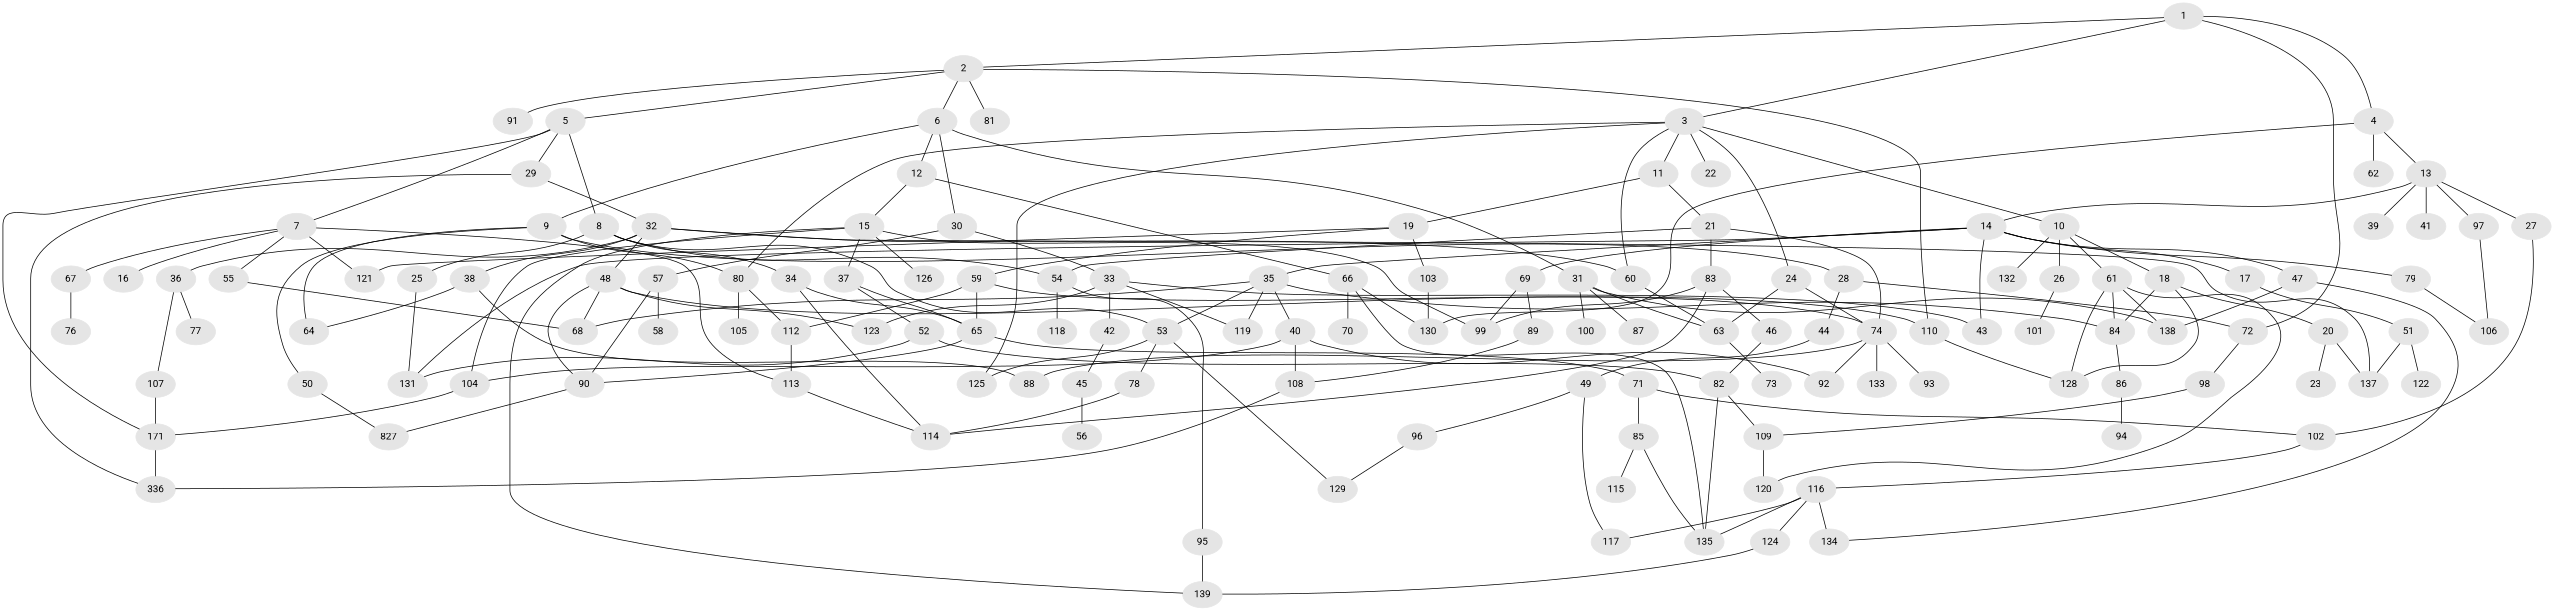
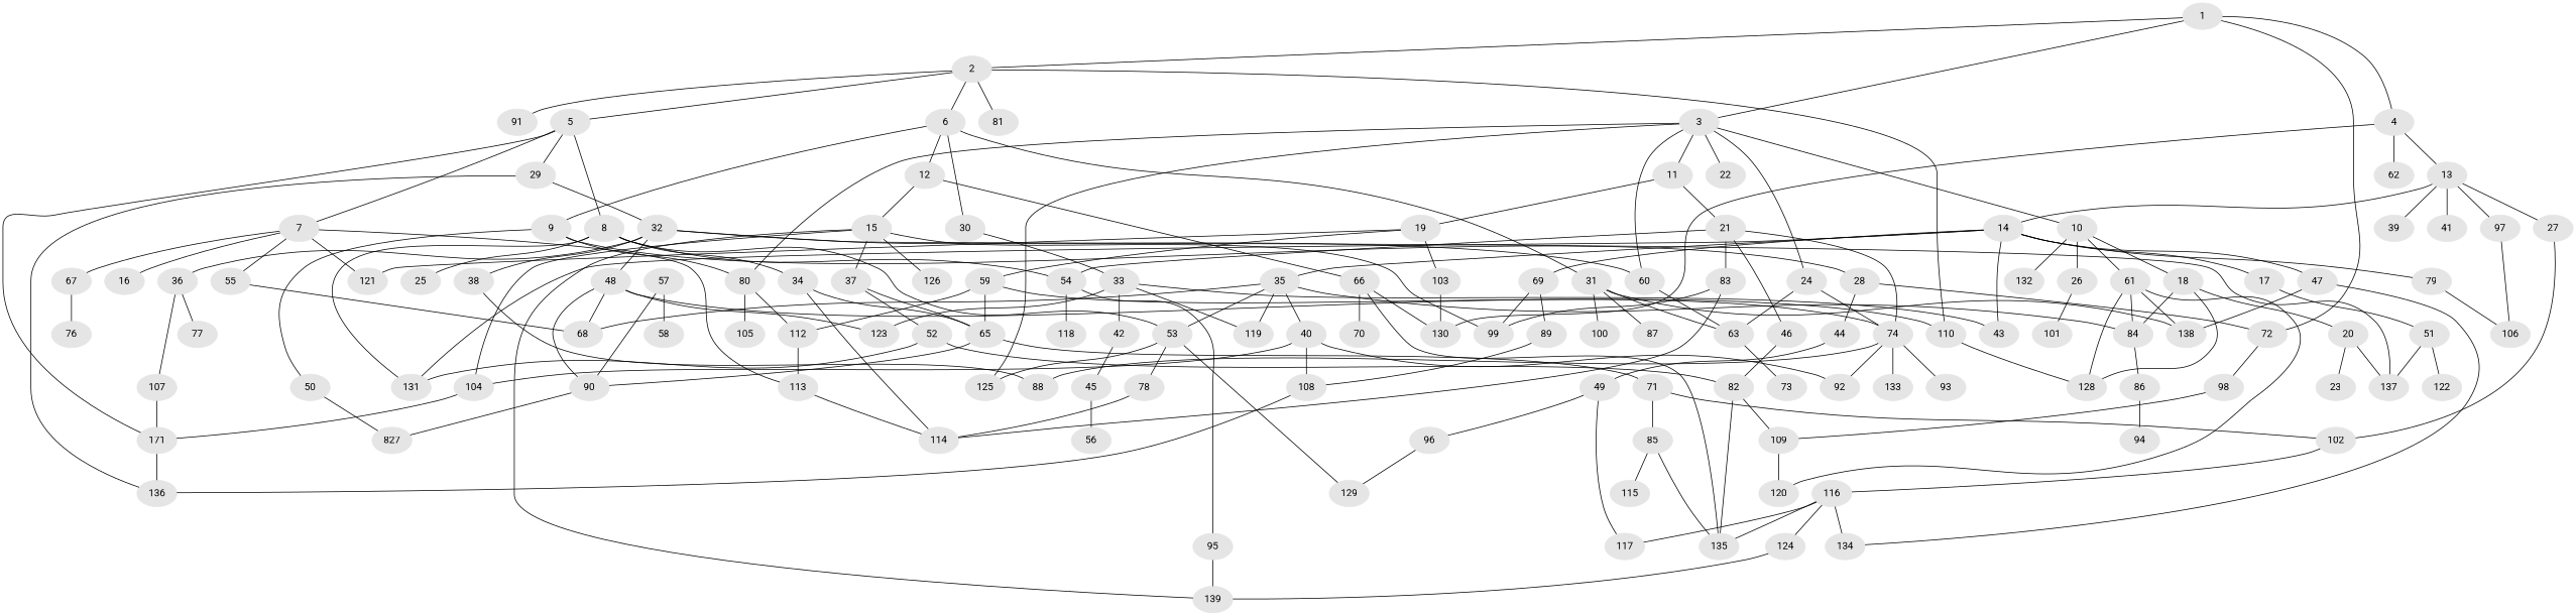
  graph {
    fontname=Roboto
    node [color=gray90 fontname=Roboto style=filled]
    edge [fontname=Roboto]
    1
    2
    3
    4
    72
    5
    6
    81
    91
    110
    10
    11
    22
    24
    60
    80
    125
    13
    62
    130
    98
    7
    8
    29
    n25 [label=171]
    9
    12
    30
    31
    128
    18
    26
    61
    132
    19
    21
    74
    63
    112
    105
    14
    27
    39
    41
    97
    16
    55
    67
    113
    121
    25
    34
    53
    54
    32
-   136 [label=336]
+   136
    28
    50
-   64
    15
    66
    33
    57
    87
    100
    138
    68
    76
    114
    131
    65
    78
    129
    95
    118
    44
    n77 [label=827]
    20
    84
    101
    120
    59
    103
    46
    83
    37
    99
    104
    126
    139
    70
    135
    17
    35
    43
    47
    69
    79
    102
    106
    51
    119
    40
    134
    89
    52
    137
    122
    23
    86
    82
    88
    92
    93
    133
    73
    116
    49
    36
    38
    48
    42
    123
    90
    58
    77
    107
    45
    71
    108
    56
    96
    117
    109
    85
    115
    94
    124
    1 -- 2
    1 -- 3
    1 -- 4
    1 -- 72
    2 -- 5
    2 -- 6
    2 -- 81
    2 -- 91
    2 -- 110
    3 -- 10
    3 -- 11
    3 -- 22
    3 -- 24
    3 -- 60
    3 -- 80
    3 -- 125
    4 -- 13
    4 -- 62
    4 -- 130
    72 -- 98
    5 -- 7
    5 -- 8
    5 -- 29
    5 -- n25
    6 -- 9
    6 -- 12
    6 -- 30
    6 -- 31
    110 -- 128
    10 -- 18
    10 -- 26
    10 -- 61
    10 -- 132
    11 -- 19
    11 -- 21
    24 -- 74
    24 -- 63
    60 -- 63
    80 -- 112
    80 -- 105
    13 -- 14
    13 -- 27
    13 -- 39
    13 -- 41
    13 -- 97
    98 -- 109
    7 -- 16
    7 -- 55
    7 -- 67
    7 -- 113
    7 -- 121
    8 -- 25
    8 -- 34
    8 -- 53
    8 -- 54
    29 -- 32
    29 -- 136
    n25 -- 136
    9 -- 80
    9 -- 28
    9 -- 50
-   9 -- 64
    12 -- 15
    12 -- 66
    30 -- 33
-   30 -- 57
    31 -- 63
    31 -- 87
    31 -- 100
    31 -- 138
    18 -- 128
    18 -- 20
    18 -- 84
    26 -- 101
    61 -- 128
    61 -- 138
    61 -- 84
    61 -- 120
    19 -- 121
    19 -- 59
    19 -- 103
    21 -- 74
    21 -- 54
-   83 -- 46
+   21 -- 46
    21 -- 83
    74 -- 88
    74 -- 92
    74 -- 93
    74 -- 133
    63 -- 73
    112 -- 113
    14 -- 131
    14 -- 17
    14 -- 35
    14 -- 43
    14 -- 47
    14 -- 69
    14 -- 79
    27 -- 102
    97 -- 106
    55 -- 68
    67 -- 76
    113 -- 114
-   25 -- 131
+   8 -- 131
    34 -- 114
    34 -- 65
    53 -- 125
    53 -- 78
    53 -- 129
    54 -- 95
    54 -- 118
    32 -- 60
    32 -- 137
    32 -- 36
    32 -- 38
    32 -- 48
    28 -- 72
    28 -- 44
    50 -- n77
    15 -- 37
    15 -- 99
    15 -- 104
    15 -- 126
    15 -- 139
    66 -- 130
    66 -- 70
    66 -- 135
    33 -- 43
    33 -- 119
    33 -- 42
    33 -- 123
    57 -- 90
    57 -- 58
    65 -- 90
    65 -- 71
    78 -- 114
    95 -- 139
    44 -- 49
    20 -- 137
    20 -- 23
    84 -- 86
    59 -- 110
    59 -- 112
    59 -- 65
    103 -- 130
    46 -- 82
    83 -- 114
    83 -- 99
    37 -- 65
    37 -- 52
    104 -- n25
    17 -- 51
    35 -- 53
    35 -- 68
    35 -- 84
    35 -- 119
    35 -- 40
    47 -- 138
    47 -- 134
    69 -- 99
    69 -- 89
    79 -- 106
    102 -- 116
    51 -- 137
    51 -- 122
    40 -- 104
    40 -- 92
    40 -- 108
    89 -- 108
    52 -- 131
    52 -- 82
    86 -- 94
    82 -- 135
    82 -- 109
    116 -- 135
    116 -- 134
    116 -- 117
    116 -- 124
    49 -- 96
    49 -- 117
    36 -- 77
    36 -- 107
-   38 -- 64
    38 -- 88
    48 -- 74
    48 -- 68
    48 -- 123
    48 -- 90
    42 -- 45
    90 -- n77
    107 -- n25
    45 -- 56
    71 -- 102
    71 -- 85
    108 -- 136
    96 -- 129
    109 -- 120
    85 -- 135
    85 -- 115
    124 -- 139
  }
